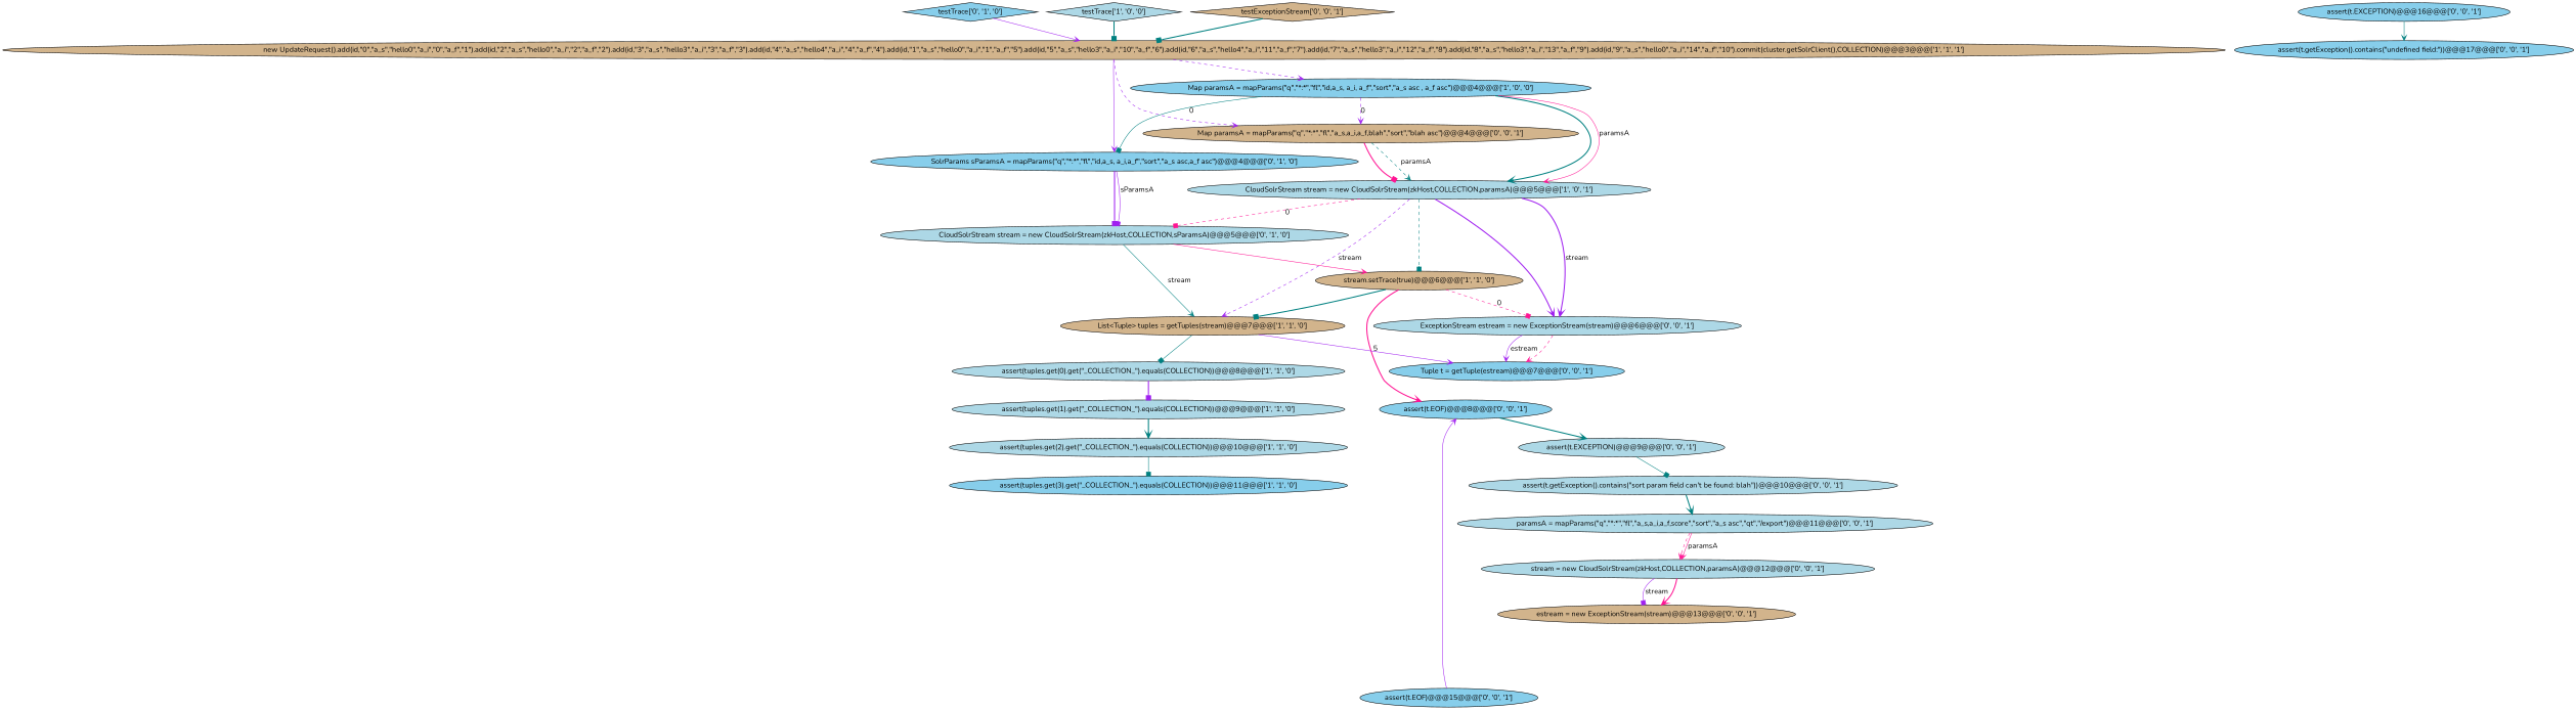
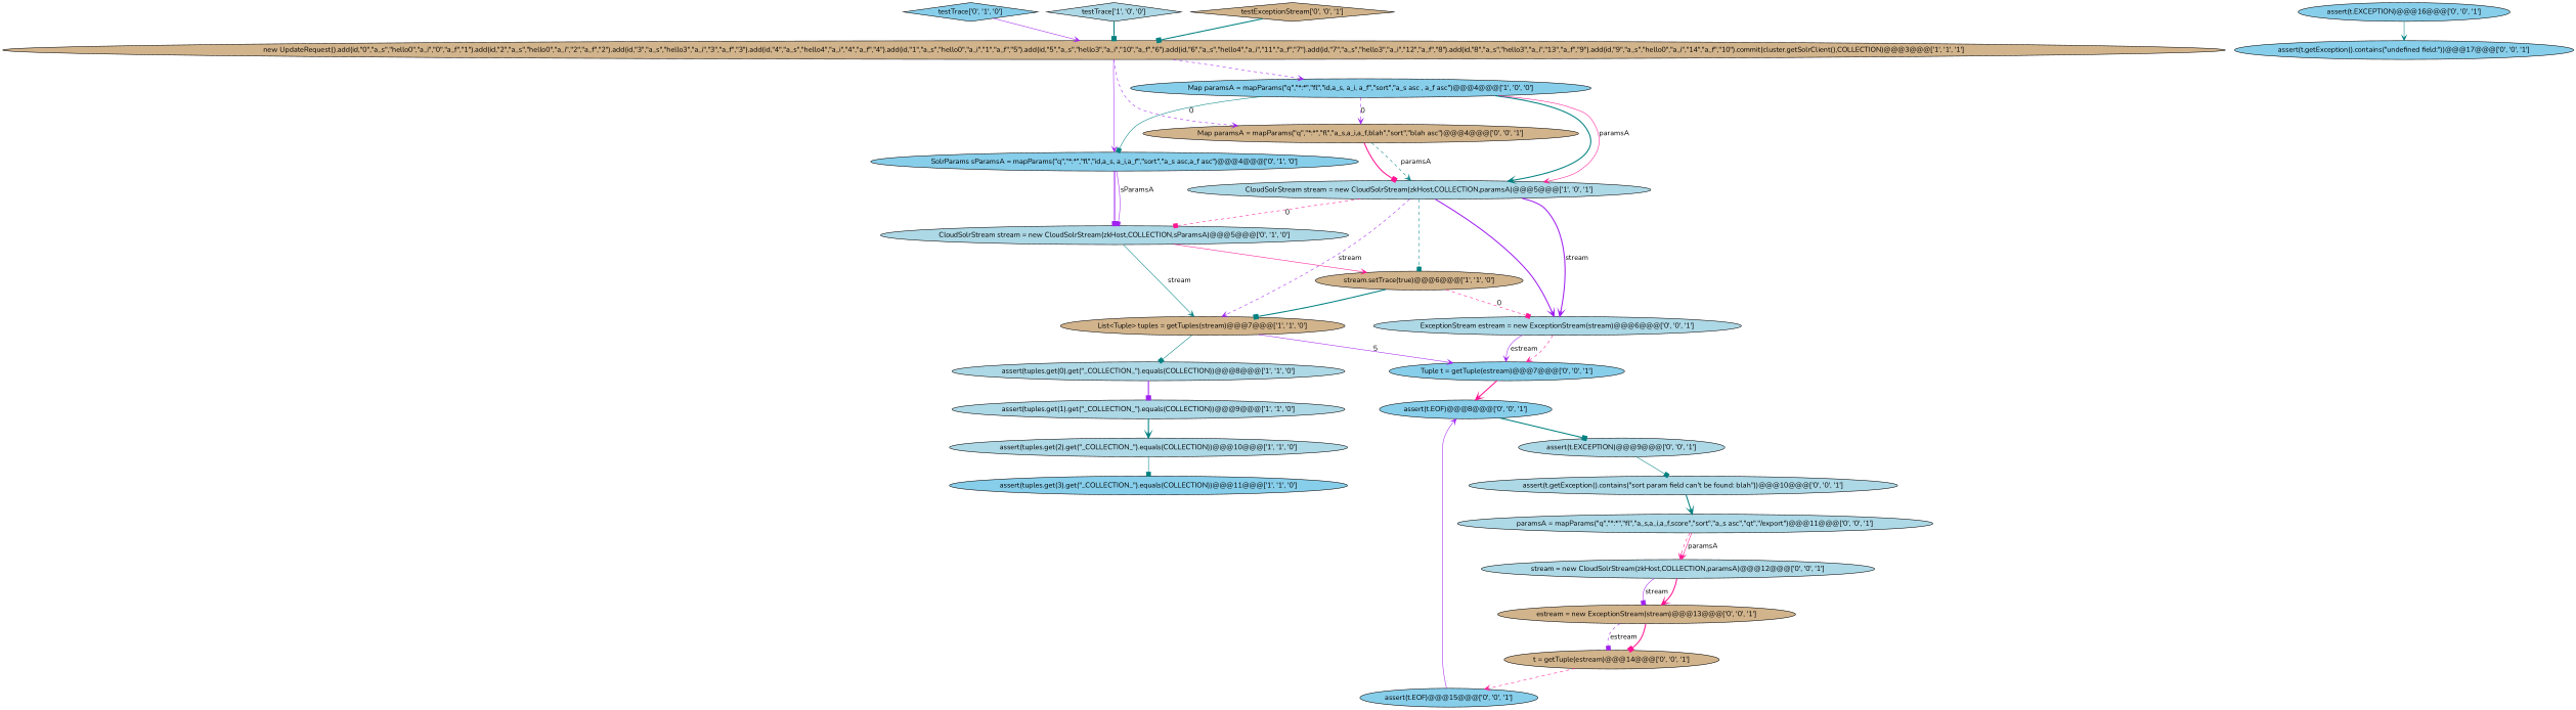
  digraph {
    fontname=Nunito
    node [fillcolor=lightblue fontname=Nunito shape=ellipse style=filled]
    edge [arrowhead=vee color=purple fontname=Nunito style=solid]
    n1 [fillcolor=skyblue label="Tuple t = getTuple(estream)@@@7@@@['0', '0', '1']"]
    n2 [fillcolor=skyblue label="assert(t.EOF)@@@8@@@['0', '0', '1']"]
    n3 [label="assert(t.EXCEPTION)@@@9@@@['0', '0', '1']"]
    n4 [fillcolor=tan label="stream.setTrace(true)@@@6@@@['1', '1', '0']"]
    n5 [label="ExceptionStream estream = new ExceptionStream(stream)@@@6@@@['0', '0', '1']"]
    n6 [fillcolor=tan label="List<Tuple> tuples = getTuples(stream)@@@7@@@['1', '1', '0']"]
    n7 [label="assert(tuples.get(0).get(\"_COLLECTION_\").equals(COLLECTION))@@@8@@@['1', '1', '0']"]
    n8 [label="assert(tuples.get(2).get(\"_COLLECTION_\").equals(COLLECTION))@@@10@@@['1', '1', '0']"]
    n9 [fillcolor=skyblue label="assert(tuples.get(3).get(\"_COLLECTION_\").equals(COLLECTION))@@@11@@@['1', '1', '0']"]
    n10 [label="paramsA = mapParams(\"q\",\"*:*\",\"fl\",\"a_s,a_i,a_f,score\",\"sort\",\"a_s asc\",\"qt\",\"/export\")@@@11@@@['0', '0', '1']"]
    n11 [label="stream = new CloudSolrStream(zkHost,COLLECTION,paramsA)@@@12@@@['0', '0', '1']"]
    n12 [fillcolor=tan label="estream = new ExceptionStream(stream)@@@13@@@['0', '0', '1']"]
    n13 [fillcolor=skyblue label="testTrace['0', '1', '0']" shape=diamond]
    n14 [fillcolor=tan label="new UpdateRequest().add(id,\"0\",\"a_s\",\"hello0\",\"a_i\",\"0\",\"a_f\",\"1\").add(id,\"2\",\"a_s\",\"hello0\",\"a_i\",\"2\",\"a_f\",\"2\").add(id,\"3\",\"a_s\",\"hello3\",\"a_i\",\"3\",\"a_f\",\"3\").add(id,\"4\",\"a_s\",\"hello4\",\"a_i\",\"4\",\"a_f\",\"4\").add(id,\"1\",\"a_s\",\"hello0\",\"a_i\",\"1\",\"a_f\",\"5\").add(id,\"5\",\"a_s\",\"hello3\",\"a_i\",\"10\",\"a_f\",\"6\").add(id,\"6\",\"a_s\",\"hello4\",\"a_i\",\"11\",\"a_f\",\"7\").add(id,\"7\",\"a_s\",\"hello3\",\"a_i\",\"12\",\"a_f\",\"8\").add(id,\"8\",\"a_s\",\"hello3\",\"a_i\",\"13\",\"a_f\",\"9\").add(id,\"9\",\"a_s\",\"hello0\",\"a_i\",\"14\",\"a_f\",\"10\").commit(cluster.getSolrClient(),COLLECTION)@@@3@@@['1', '1', '1']"]
    n15 [fillcolor=tan label="Map paramsA = mapParams(\"q\",\"*:*\",\"fl\",\"a_s,a_i,a_f,blah\",\"sort\",\"blah asc\")@@@4@@@['0', '0', '1']"]
    n16 [fillcolor=skyblue label="SolrParams sParamsA = mapParams(\"q\",\"*:*\",\"fl\",\"id,a_s, a_i,a_f\",\"sort\",\"a_s asc,a_f asc\")@@@4@@@['0', '1', '0']"]
    n17 [fillcolor=skyblue label="Map paramsA = mapParams(\"q\",\"*:*\",\"fl\",\"id,a_s, a_i, a_f\",\"sort\",\"a_s asc , a_f asc\")@@@4@@@['1', '0', '0']"]
    n18 [label="CloudSolrStream stream = new CloudSolrStream(zkHost,COLLECTION,paramsA)@@@5@@@['1', '0', '1']"]
    n19 [label="CloudSolrStream stream = new CloudSolrStream(zkHost,COLLECTION,sParamsA)@@@5@@@['0', '1', '0']"]
    n20 [label="assert(t.getException().contains(\"sort param field can't be found: blah\"))@@@10@@@['0', '0', '1']"]
    n21 [label="testTrace['1', '0', '0']" shape=diamond]
    n22 [label="assert(tuples.get(1).get(\"_COLLECTION_\").equals(COLLECTION))@@@9@@@['1', '1', '0']"]
    n23 [fillcolor=tan label="testExceptionStream['0', '0', '1']" shape=diamond]
+   n24 [fillcolor=tan label="t = getTuple(estream)@@@14@@@['0', '0', '1']"]
    n25 [fillcolor=skyblue label="assert(t.EOF)@@@15@@@['0', '0', '1']"]
    n26 [fillcolor=skyblue label="assert(t.getException().contains(\"undefined field:\"))@@@17@@@['0', '0', '1']"]
    n27 [fillcolor=skyblue label="assert(t.EXCEPTION)@@@16@@@['0', '0', '1']"]
-   n4 -> n2 [color=deeppink style=bold]
-   n2 -> n3 [color=teal style=bold]
+   n1 -> n2 [color=deeppink style=bold]
+   n2 -> n3 [arrowhead=box color=teal style=bold]
    n3 -> n20 [arrowhead=box color=teal]
    n4 -> n5 [arrowhead=box color=deeppink label=0 style=dashed]
    n4 -> n6 [arrowhead=box color=teal style=bold]
    n5 -> n1 [color=deeppink style=dashed]
    n5 -> n1 [label=estream]
    n6 -> n1 [label=5]
    n6 -> n7 [arrowhead=box color=teal]
    n7 -> n22 [arrowhead=box style=bold]
    n8 -> n9 [arrowhead=box color=teal]
    n10 -> n11 [color=deeppink label=paramsA]
    n10 -> n11 [color=deeppink style=dashed]
    n11 -> n12 [color=deeppink style=bold]
    n11 -> n12 [arrowhead=box label=stream]
+   n12 -> n24 [arrowhead=box color=deeppink style=bold]
+   n12 -> n24 [arrowhead=box label=estream style=dashed]
    n13 -> n14
    n14 -> n15 [style=dashed]
    n14 -> n16
    n14 -> n17 [style=dashed]
    n15 -> n18 [color=teal label=paramsA style=dashed]
    n15 -> n18 [arrowhead=box color=deeppink style=bold]
    n16 -> n19 [arrowhead=box style=bold]
    n16 -> n19 [arrowhead=box label=sParamsA]
    n17 -> n15 [label=0 style=dashed]
    n17 -> n16 [arrowhead=box color=teal label=0]
    n17 -> n18 [color=teal style=bold]
    n17 -> n18 [color=deeppink label=paramsA]
    n18 -> n4 [arrowhead=box color=teal style=dashed]
    n18 -> n5 [label=stream style=bold]
    n18 -> n5 [style=bold]
    n18 -> n6 [label=stream style=dashed]
    n18 -> n19 [arrowhead=box color=deeppink label=0 style=dashed]
    n19 -> n4 [color=deeppink]
    n19 -> n6 [color=teal label=stream]
    n20 -> n10 [color=teal style=bold]
    n21 -> n14 [arrowhead=box color=teal style=bold]
    n22 -> n8 [color=teal style=bold]
    n23 -> n14 [arrowhead=box color=teal style=bold]
+   n24 -> n25 [color=deeppink style=dashed]
    n25 -> n2
    n27 -> n26 [color=teal]
  }
